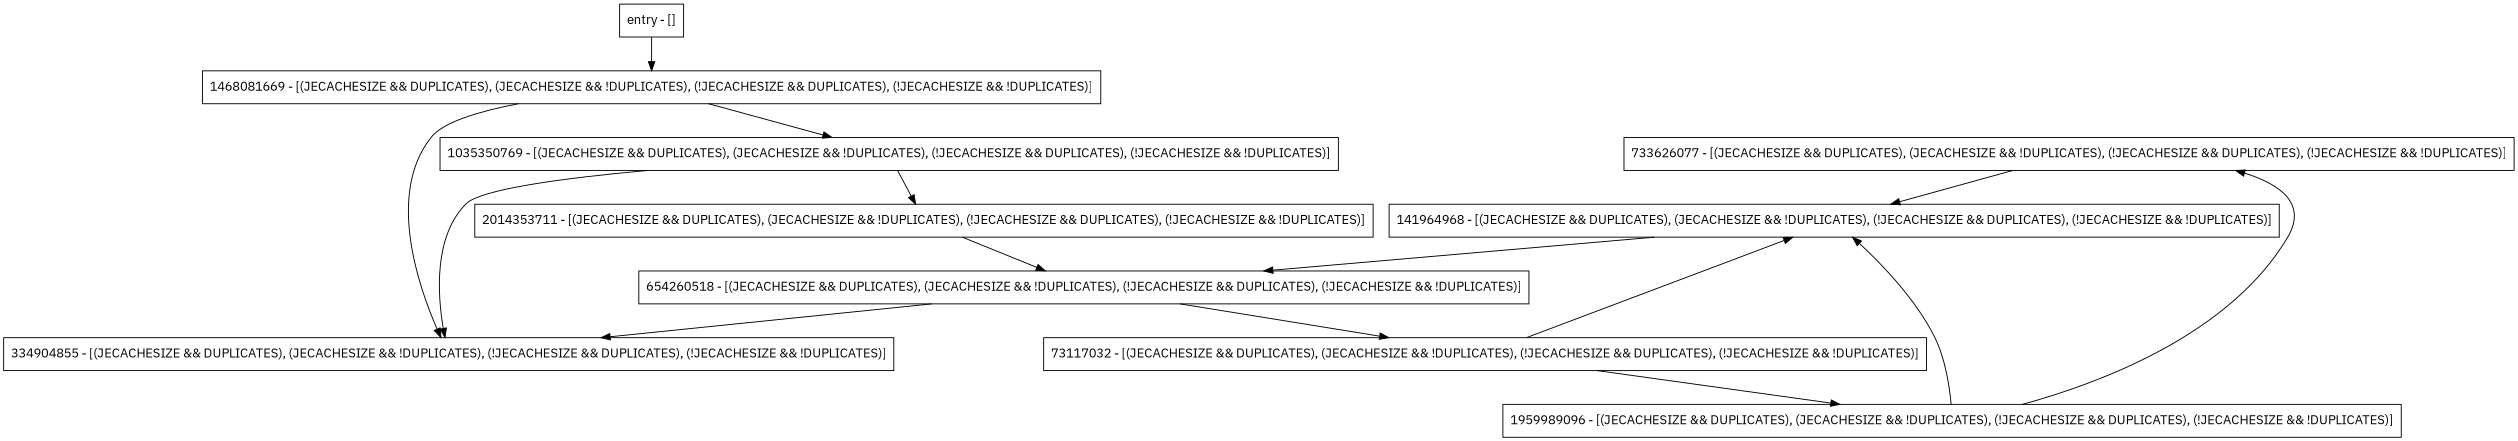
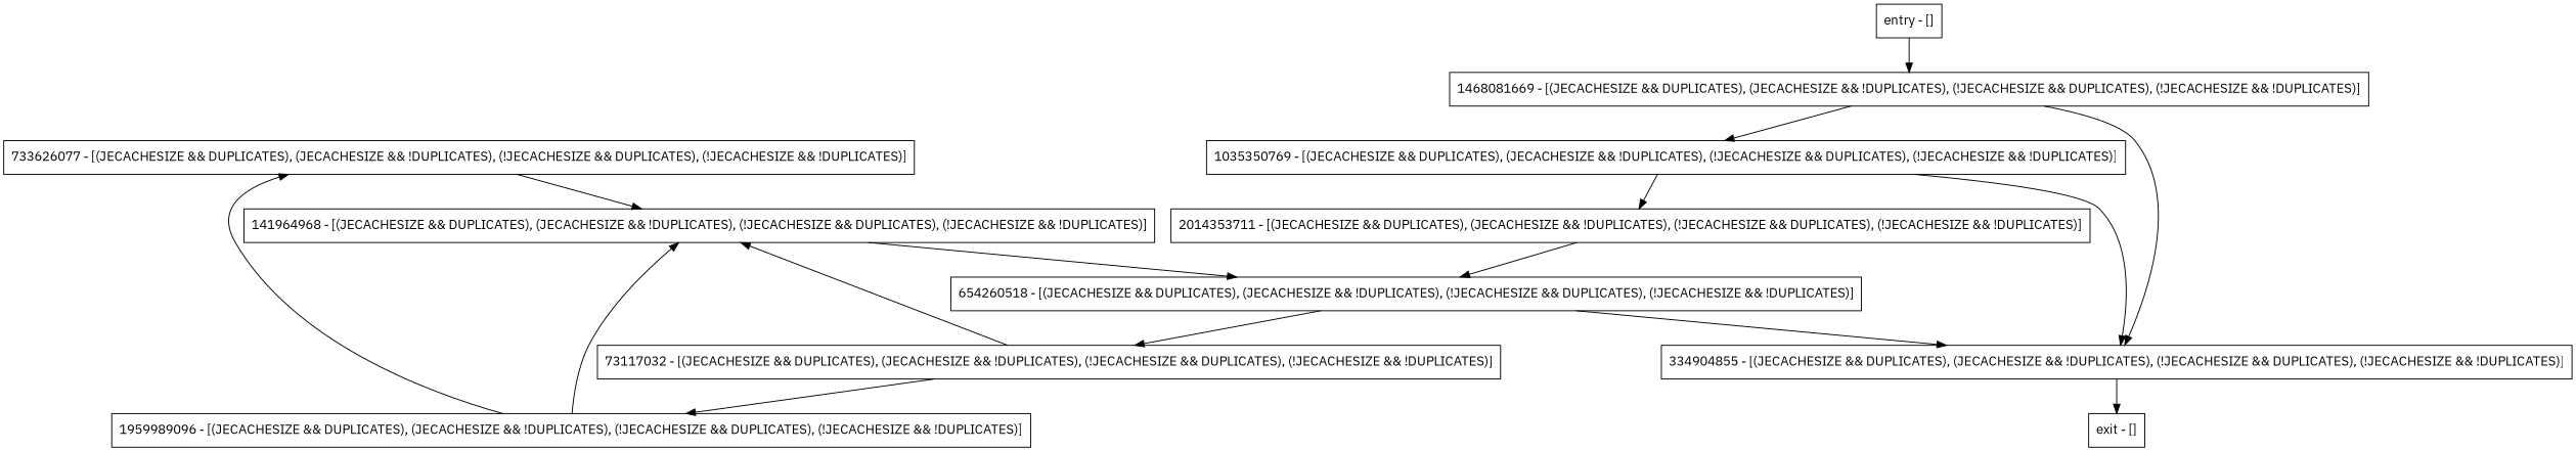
  digraph {
    fontname="IBM Plex Sans"
    node [shape=record fontname="IBM Plex Sans"]
    edge [fontname="IBM Plex Sans"]
    n1 [label="733626077 - [(JECACHESIZE && DUPLICATES), (JECACHESIZE && !DUPLICATES), (!JECACHESIZE && DUPLICATES), (!JECACHESIZE && !DUPLICATES)]"]
    n2 [label="141964968 - [(JECACHESIZE && DUPLICATES), (JECACHESIZE && !DUPLICATES), (!JECACHESIZE && DUPLICATES), (!JECACHESIZE && !DUPLICATES)]"]
    n3 [label="entry - []"]
    n4 [label="1468081669 - [(JECACHESIZE && DUPLICATES), (JECACHESIZE && !DUPLICATES), (!JECACHESIZE && DUPLICATES), (!JECACHESIZE && !DUPLICATES)]"]
+   n5 [label="exit - []"]
    n6 [label="334904855 - [(JECACHESIZE && DUPLICATES), (JECACHESIZE && !DUPLICATES), (!JECACHESIZE && DUPLICATES), (!JECACHESIZE && !DUPLICATES)]"]
    n7 [label="1035350769 - [(JECACHESIZE && DUPLICATES), (JECACHESIZE && !DUPLICATES), (!JECACHESIZE && DUPLICATES), (!JECACHESIZE && !DUPLICATES)]"]
    n8 [label="2014353711 - [(JECACHESIZE && DUPLICATES), (JECACHESIZE && !DUPLICATES), (!JECACHESIZE && DUPLICATES), (!JECACHESIZE && !DUPLICATES)]"]
    n9 [label="654260518 - [(JECACHESIZE && DUPLICATES), (JECACHESIZE && !DUPLICATES), (!JECACHESIZE && DUPLICATES), (!JECACHESIZE && !DUPLICATES)]"]
    n10 [label="73117032 - [(JECACHESIZE && DUPLICATES), (JECACHESIZE && !DUPLICATES), (!JECACHESIZE && DUPLICATES), (!JECACHESIZE && !DUPLICATES)]"]
    n11 [label="1959989096 - [(JECACHESIZE && DUPLICATES), (JECACHESIZE && !DUPLICATES), (!JECACHESIZE && DUPLICATES), (!JECACHESIZE && !DUPLICATES)]"]
    n1 -> n2
    n2 -> n9
    n3 -> n4
    n4 -> n6
    n4 -> n7
+   n6 -> n5
    n7 -> n6
    n7 -> n8
    n8 -> n9
    n9 -> n6
    n9 -> n10
    n10 -> n2
    n10 -> n11
    n11 -> n1
    n11 -> n2
  }
